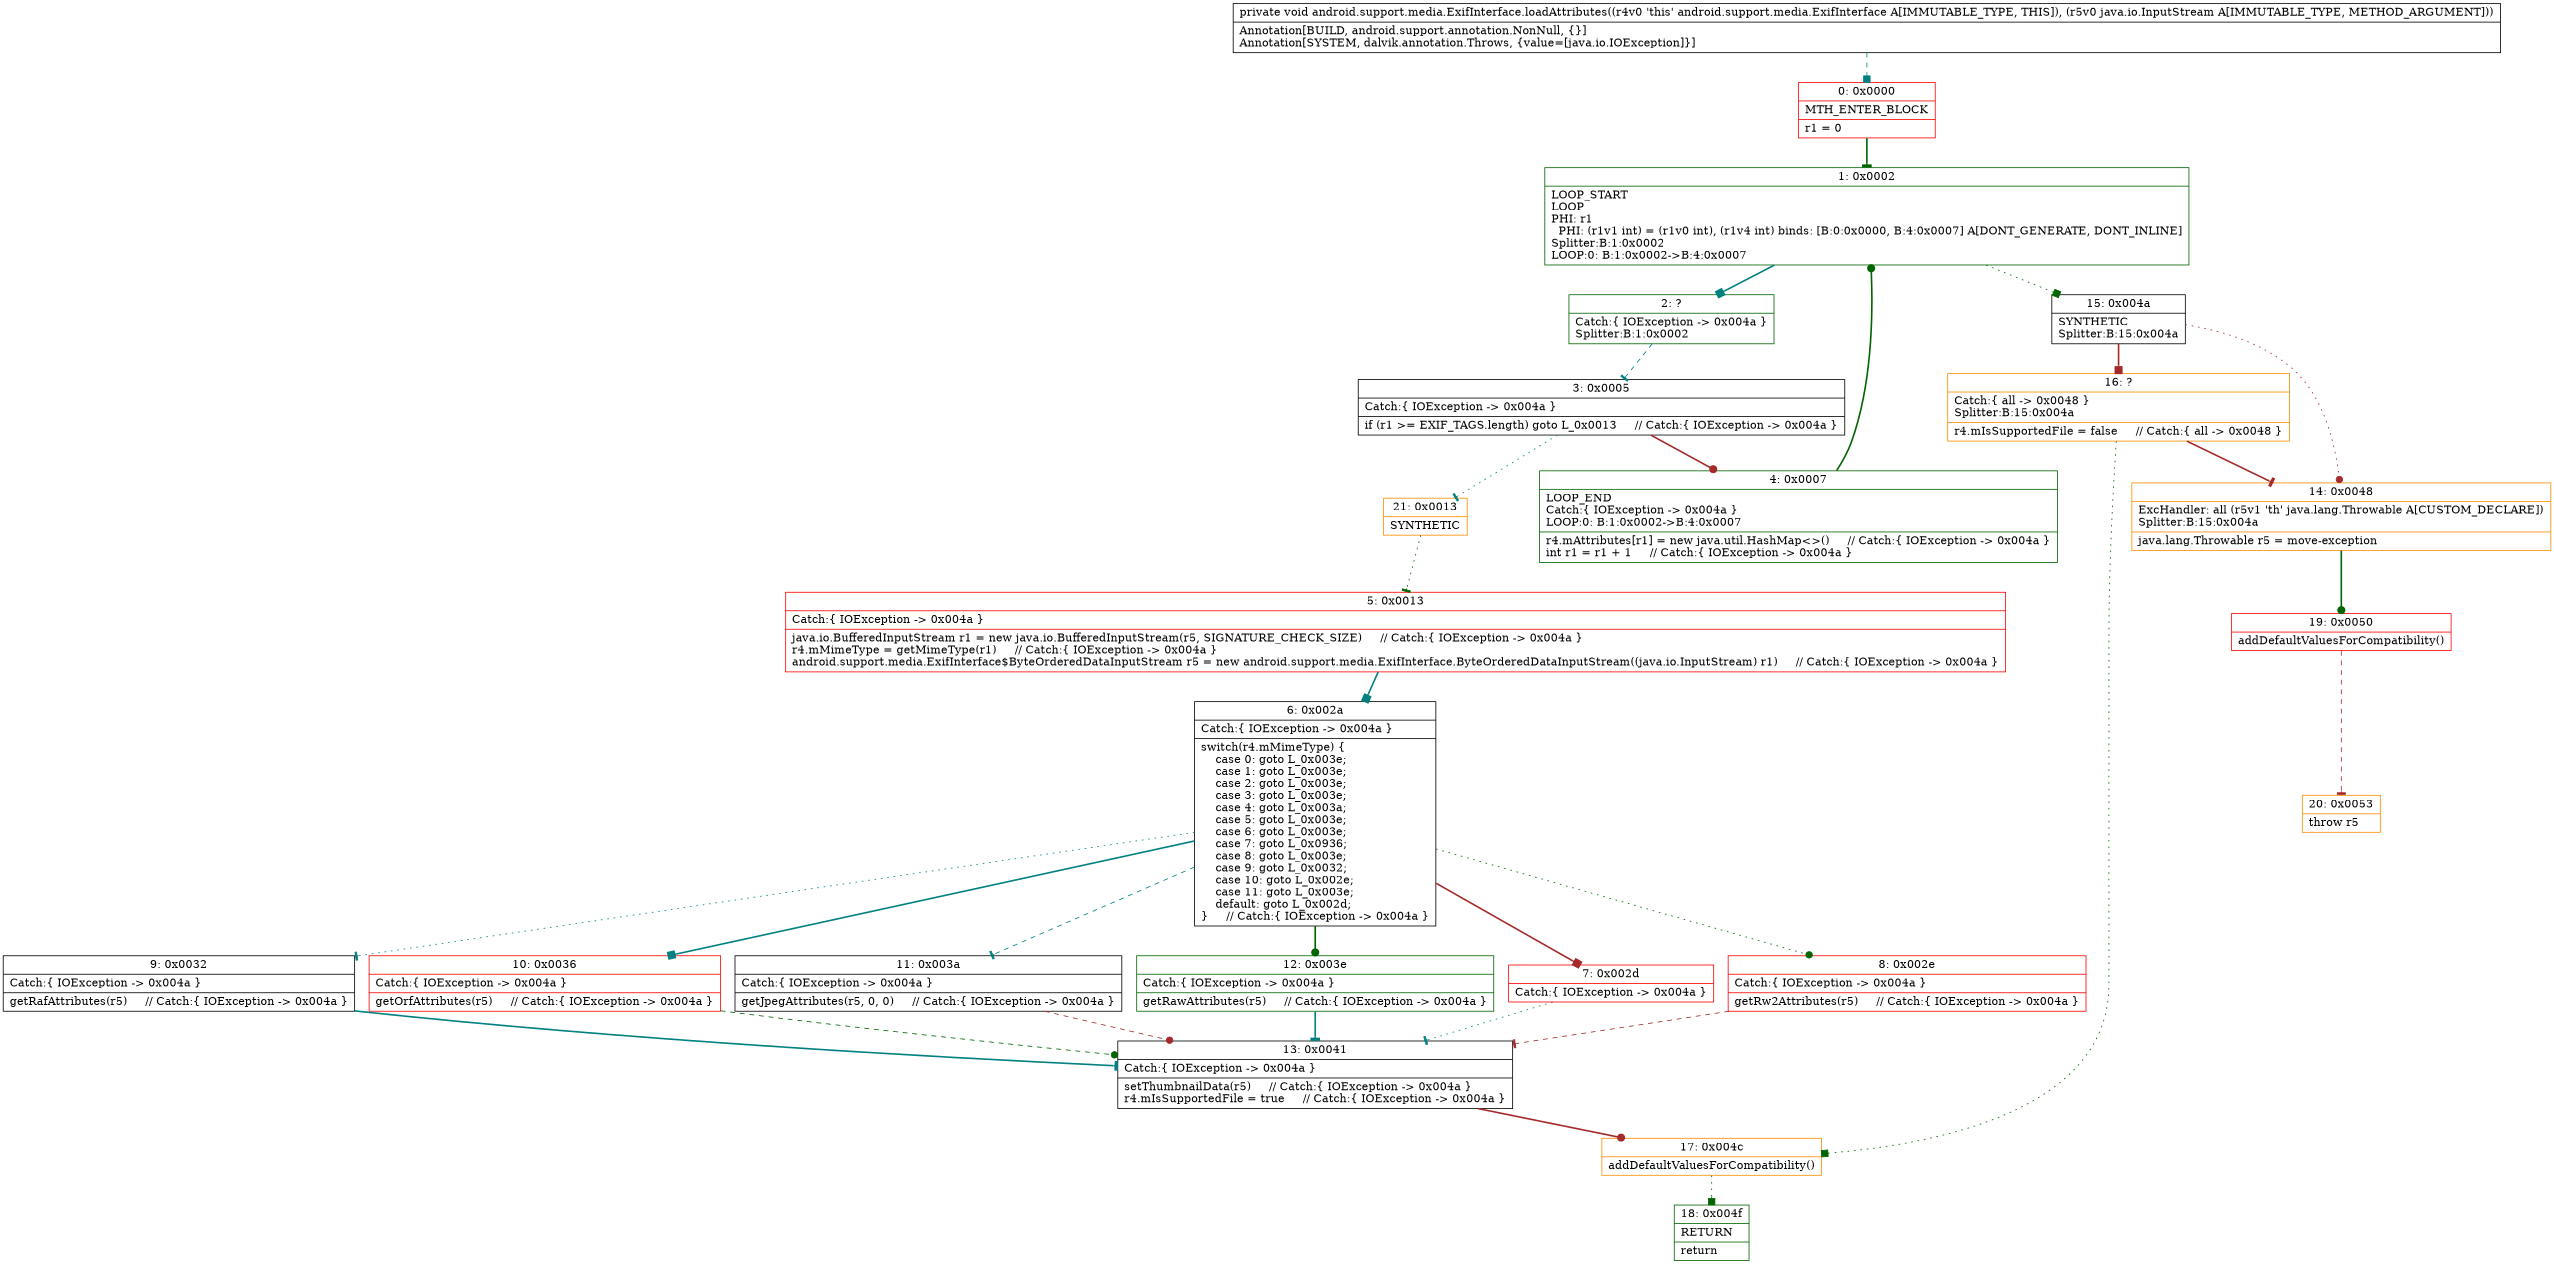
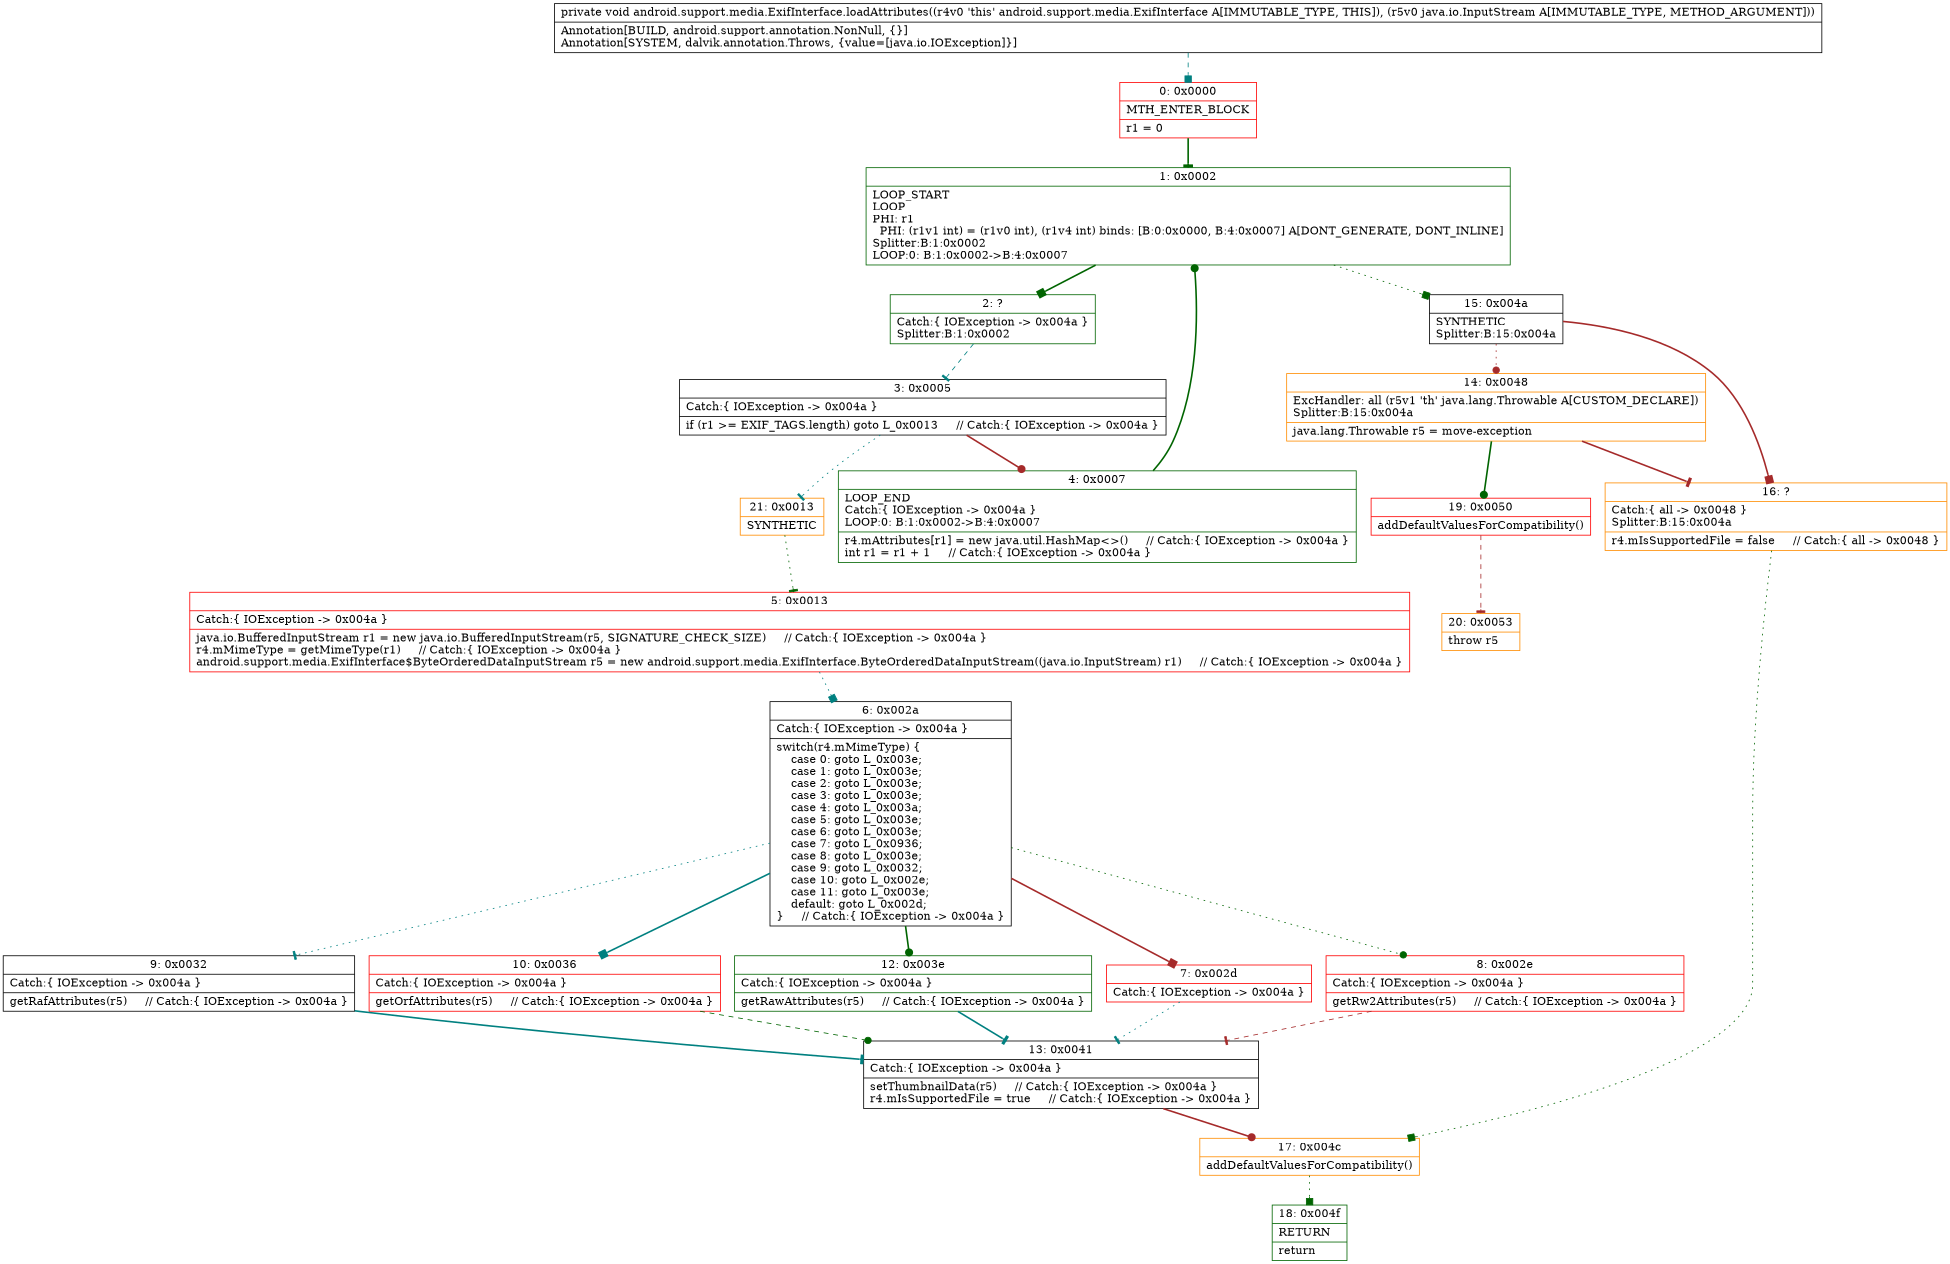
  digraph {
    node [color=black shape=record]
    edge [arrowhead=tee color=darkgreen style=bold]
    n1 [color=red label="{0\:\ 0x0000|MTH_ENTER_BLOCK\l|r1 = 0\l}"]
    n2 [color=darkgreen label="{1\:\ 0x0002|LOOP_START\lLOOP\lPHI: r1 \l  PHI: (r1v1 int) = (r1v0 int), (r1v4 int) binds: [B:0:0x0000, B:4:0x0007] A[DONT_GENERATE, DONT_INLINE]\lSplitter:B:1:0x0002\lLOOP:0: B:1:0x0002\-\>B:4:0x0007\l}"]
    n3 [color=darkgreen label="{2\:\ ?|Catch:\{ IOException \-\> 0x004a \}\lSplitter:B:1:0x0002\l}"]
    n4 [label="{15\:\ 0x004a|SYNTHETIC\lSplitter:B:15:0x004a\l}"]
    n5 [label="{3\:\ 0x0005|Catch:\{ IOException \-\> 0x004a \}\l|if (r1 \>= EXIF_TAGS.length) goto L_0x0013     \/\/ Catch:\{ IOException \-\> 0x004a \}\l}"]
    n6 [color=darkorange label="{14\:\ 0x0048|ExcHandler: all (r5v1 'th' java.lang.Throwable A[CUSTOM_DECLARE])\lSplitter:B:15:0x004a\l|java.lang.Throwable r5 = move\-exception\l}"]
    n7 [color=darkorange label="{16\:\ ?|Catch:\{ all \-\> 0x0048 \}\lSplitter:B:15:0x004a\l|r4.mIsSupportedFile = false     \/\/ Catch:\{ all \-\> 0x0048 \}\l}"]
    n8 [color=darkgreen label="{4\:\ 0x0007|LOOP_END\lCatch:\{ IOException \-\> 0x004a \}\lLOOP:0: B:1:0x0002\-\>B:4:0x0007\l|r4.mAttributes[r1] = new java.util.HashMap\<\>()     \/\/ Catch:\{ IOException \-\> 0x004a \}\lint r1 = r1 + 1     \/\/ Catch:\{ IOException \-\> 0x004a \}\l}"]
    n9 [color=darkorange label="{21\:\ 0x0013|SYNTHETIC\l}"]
    n10 [color=red label="{5\:\ 0x0013|Catch:\{ IOException \-\> 0x004a \}\l|java.io.BufferedInputStream r1 = new java.io.BufferedInputStream(r5, SIGNATURE_CHECK_SIZE)     \/\/ Catch:\{ IOException \-\> 0x004a \}\lr4.mMimeType = getMimeType(r1)     \/\/ Catch:\{ IOException \-\> 0x004a \}\landroid.support.media.ExifInterface$ByteOrderedDataInputStream r5 = new android.support.media.ExifInterface.ByteOrderedDataInputStream((java.io.InputStream) r1)     \/\/ Catch:\{ IOException \-\> 0x004a \}\l}"]
    n11 [label="{6\:\ 0x002a|Catch:\{ IOException \-\> 0x004a \}\l|switch(r4.mMimeType) \{\l    case 0: goto L_0x003e;\l    case 1: goto L_0x003e;\l    case 2: goto L_0x003e;\l    case 3: goto L_0x003e;\l    case 4: goto L_0x003a;\l    case 5: goto L_0x003e;\l    case 6: goto L_0x003e;\l    case 7: goto L_0x0936;\l    case 8: goto L_0x003e;\l    case 9: goto L_0x0032;\l    case 10: goto L_0x002e;\l    case 11: goto L_0x003e;\l    default: goto L_0x002d;\l\}     \/\/ Catch:\{ IOException \-\> 0x004a \}\l}"]
    n12 [color=red label="{7\:\ 0x002d|Catch:\{ IOException \-\> 0x004a \}\l}"]
    n13 [color=red label="{8\:\ 0x002e|Catch:\{ IOException \-\> 0x004a \}\l|getRw2Attributes(r5)     \/\/ Catch:\{ IOException \-\> 0x004a \}\l}"]
    n14 [label="{9\:\ 0x0032|Catch:\{ IOException \-\> 0x004a \}\l|getRafAttributes(r5)     \/\/ Catch:\{ IOException \-\> 0x004a \}\l}"]
    n15 [color=red label="{10\:\ 0x0036|Catch:\{ IOException \-\> 0x004a \}\l|getOrfAttributes(r5)     \/\/ Catch:\{ IOException \-\> 0x004a \}\l}"]
-   n16 [label="{11\:\ 0x003a|Catch:\{ IOException \-\> 0x004a \}\l|getJpegAttributes(r5, 0, 0)     \/\/ Catch:\{ IOException \-\> 0x004a \}\l}"]
    n17 [color=darkgreen label="{12\:\ 0x003e|Catch:\{ IOException \-\> 0x004a \}\l|getRawAttributes(r5)     \/\/ Catch:\{ IOException \-\> 0x004a \}\l}"]
    n18 [label="{13\:\ 0x0041|Catch:\{ IOException \-\> 0x004a \}\l|setThumbnailData(r5)     \/\/ Catch:\{ IOException \-\> 0x004a \}\lr4.mIsSupportedFile = true     \/\/ Catch:\{ IOException \-\> 0x004a \}\l}"]
    n19 [color=darkorange label="{17\:\ 0x004c|addDefaultValuesForCompatibility()\l}"]
    n20 [color=darkgreen label="{18\:\ 0x004f|RETURN\l|return\l}"]
    n21 [color=red label="{19\:\ 0x0050|addDefaultValuesForCompatibility()\l}"]
    n22 [color=darkorange label="{20\:\ 0x0053|throw r5\l}"]
    n23 [label="{private void android.support.media.ExifInterface.loadAttributes((r4v0 'this' android.support.media.ExifInterface A[IMMUTABLE_TYPE, THIS]), (r5v0 java.io.InputStream A[IMMUTABLE_TYPE, METHOD_ARGUMENT]))  | Annotation[BUILD, android.support.annotation.NonNull, \{\}]\lAnnotation[SYSTEM, dalvik.annotation.Throws, \{value=[java.io.IOException]\}]\l}"]
    n1 -> n2
-   n2 -> n3 [arrowhead=box color=teal]
+   n2 -> n3 [arrowhead=box]
    n2 -> n4 [arrowhead=box style=dotted]
    n3 -> n5 [color=teal style=dashed]
    n4 -> n6 [arrowhead=dot color=brown style=dotted]
    n4 -> n7 [arrowhead=box color=brown]
    n5 -> n8 [arrowhead=dot color=brown]
    n5 -> n9 [color=teal style=dotted]
    n6 -> n21 [arrowhead=dot]
-   n7 -> n6 [color=brown]
+   n6 -> n7 [color=brown]
    n7 -> n19 [arrowhead=box style=dotted]
    n8 -> n2 [arrowhead=dot]
    n9 -> n10 [style=dotted]
-   n10 -> n11 [arrowhead=box color=teal]
+   n10 -> n11 [arrowhead=box color=teal style=dotted]
    n11 -> n12 [arrowhead=box color=brown]
    n11 -> n13 [arrowhead=dot style=dotted]
    n11 -> n14 [color=teal style=dotted]
    n11 -> n15 [arrowhead=box color=teal]
-   n11 -> n16 [color=teal style=dashed]
    n11 -> n17 [arrowhead=dot]
    n12 -> n18 [color=teal style=dotted]
    n13 -> n18 [color=brown style=dashed]
    n14 -> n18 [color=teal]
    n15 -> n18 [arrowhead=dot style=dashed]
-   n16 -> n18 [arrowhead=dot color=brown style=dashed]
    n17 -> n18 [color=teal]
    n18 -> n19 [arrowhead=dot color=brown]
    n19 -> n20 [arrowhead=box style=dotted]
    n21 -> n22 [color=brown style=dashed]
    n23 -> n1 [arrowhead=box color=teal style=dashed]
  }
